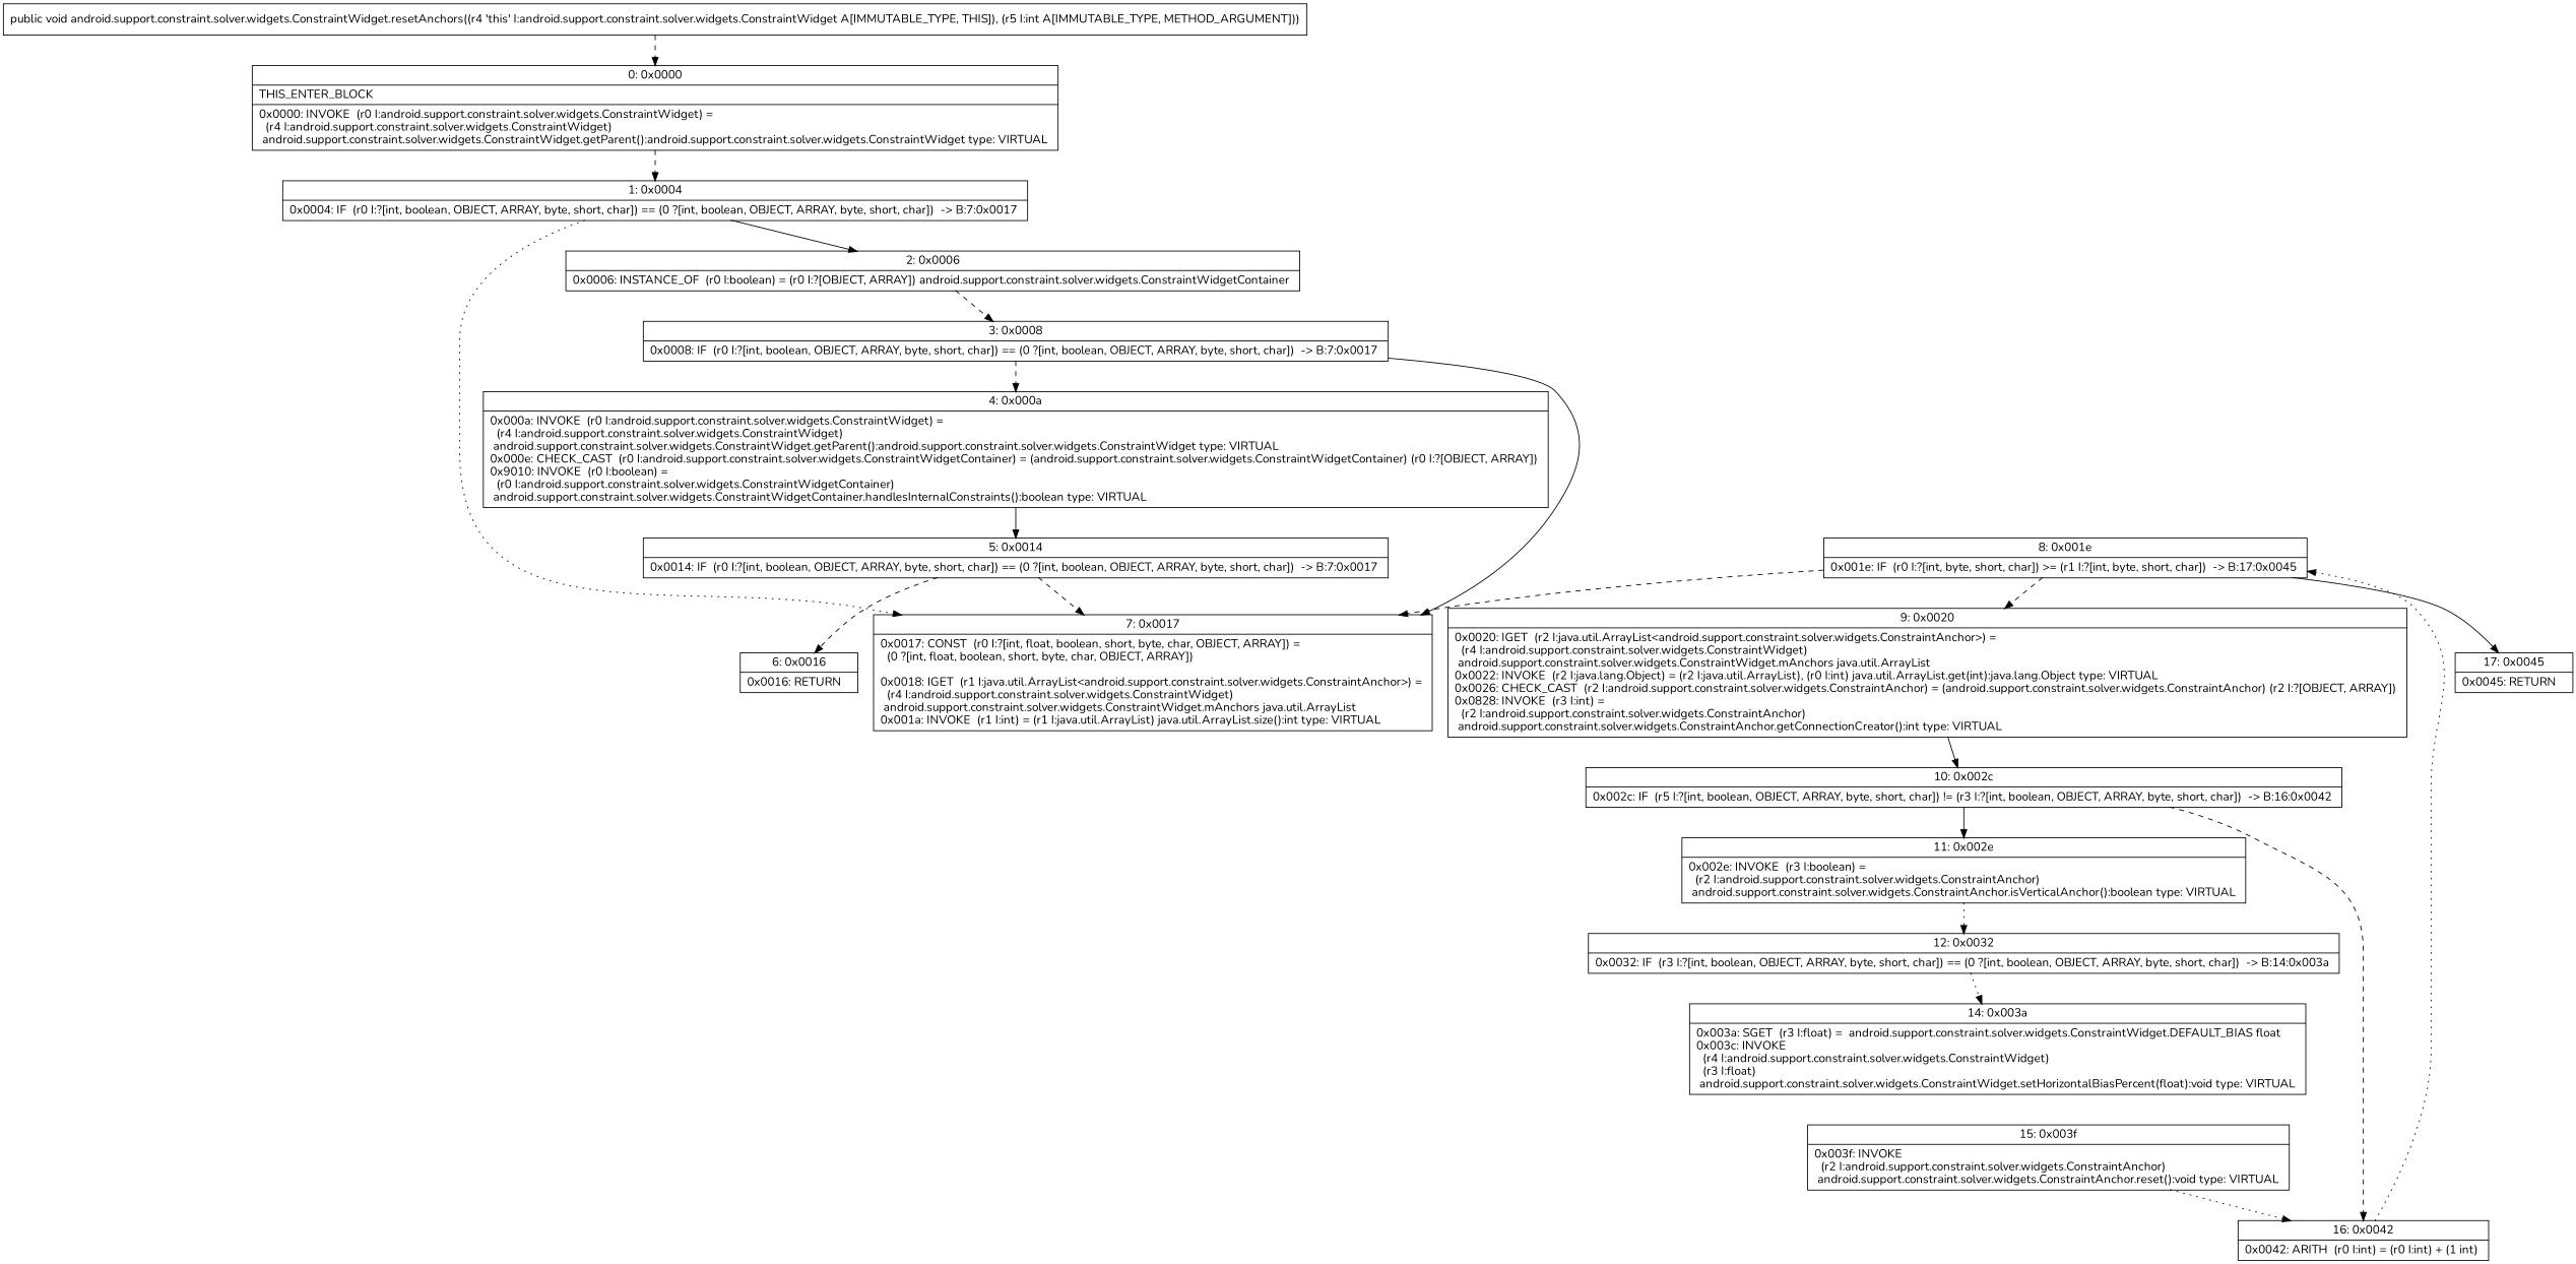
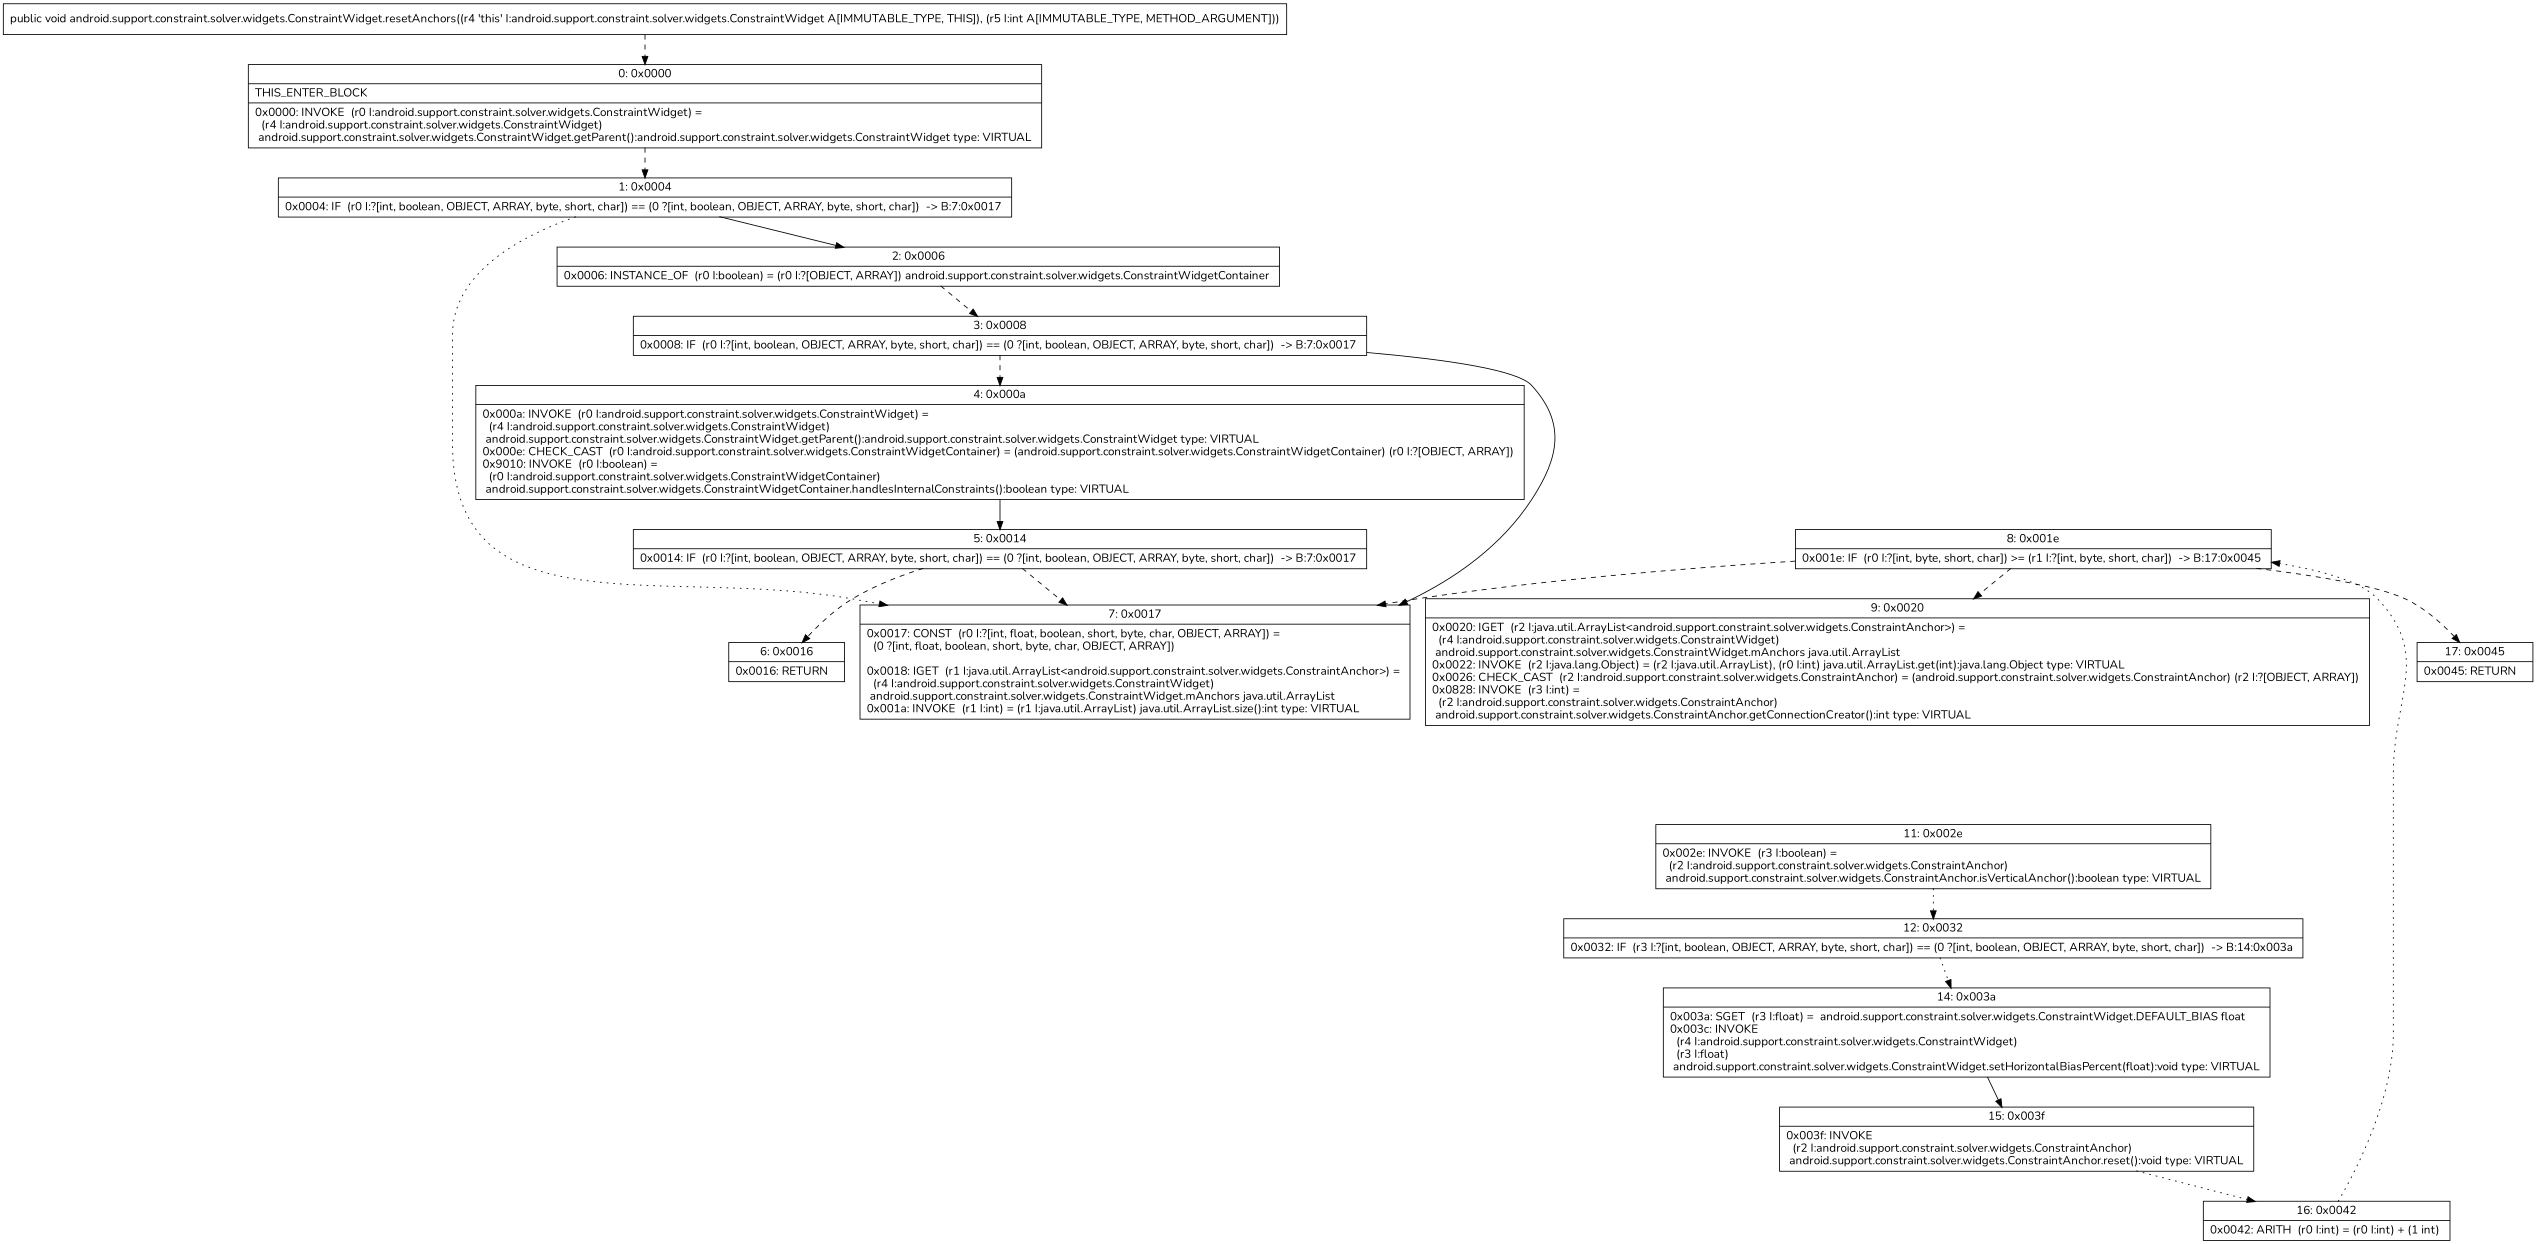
  digraph {
    fontname=Nunito
    node [fontname=Nunito shape=record]
    edge [fontname=Nunito style=dashed]
    n1 [label="{0\:\ 0x0000|THIS_ENTER_BLOCK\l|0x0000: INVOKE  (r0 I:android.support.constraint.solver.widgets.ConstraintWidget) = \l  (r4 I:android.support.constraint.solver.widgets.ConstraintWidget)\l android.support.constraint.solver.widgets.ConstraintWidget.getParent():android.support.constraint.solver.widgets.ConstraintWidget type: VIRTUAL \l}"]
    n2 [label="{1\:\ 0x0004|0x0004: IF  (r0 I:?[int, boolean, OBJECT, ARRAY, byte, short, char]) == (0 ?[int, boolean, OBJECT, ARRAY, byte, short, char])  \-\> B:7:0x0017 \l}"]
    n3 [label="{2\:\ 0x0006|0x0006: INSTANCE_OF  (r0 I:boolean) = (r0 I:?[OBJECT, ARRAY]) android.support.constraint.solver.widgets.ConstraintWidgetContainer \l}"]
    n4 [label="{7\:\ 0x0017|0x0017: CONST  (r0 I:?[int, float, boolean, short, byte, char, OBJECT, ARRAY]) = \l  (0 ?[int, float, boolean, short, byte, char, OBJECT, ARRAY])\l \l0x0018: IGET  (r1 I:java.util.ArrayList\<android.support.constraint.solver.widgets.ConstraintAnchor\>) = \l  (r4 I:android.support.constraint.solver.widgets.ConstraintWidget)\l android.support.constraint.solver.widgets.ConstraintWidget.mAnchors java.util.ArrayList \l0x001a: INVOKE  (r1 I:int) = (r1 I:java.util.ArrayList) java.util.ArrayList.size():int type: VIRTUAL \l}"]
    n5 [label="{3\:\ 0x0008|0x0008: IF  (r0 I:?[int, boolean, OBJECT, ARRAY, byte, short, char]) == (0 ?[int, boolean, OBJECT, ARRAY, byte, short, char])  \-\> B:7:0x0017 \l}"]
    n6 [label="{4\:\ 0x000a|0x000a: INVOKE  (r0 I:android.support.constraint.solver.widgets.ConstraintWidget) = \l  (r4 I:android.support.constraint.solver.widgets.ConstraintWidget)\l android.support.constraint.solver.widgets.ConstraintWidget.getParent():android.support.constraint.solver.widgets.ConstraintWidget type: VIRTUAL \l0x000e: CHECK_CAST  (r0 I:android.support.constraint.solver.widgets.ConstraintWidgetContainer) = (android.support.constraint.solver.widgets.ConstraintWidgetContainer) (r0 I:?[OBJECT, ARRAY]) \l0x9010: INVOKE  (r0 I:boolean) = \l  (r0 I:android.support.constraint.solver.widgets.ConstraintWidgetContainer)\l android.support.constraint.solver.widgets.ConstraintWidgetContainer.handlesInternalConstraints():boolean type: VIRTUAL \l}"]
    n7 [label="{5\:\ 0x0014|0x0014: IF  (r0 I:?[int, boolean, OBJECT, ARRAY, byte, short, char]) == (0 ?[int, boolean, OBJECT, ARRAY, byte, short, char])  \-\> B:7:0x0017 \l}"]
    n8 [label="{6\:\ 0x0016|0x0016: RETURN   \l}"]
    n9 [label="{8\:\ 0x001e|0x001e: IF  (r0 I:?[int, byte, short, char]) \>= (r1 I:?[int, byte, short, char])  \-\> B:17:0x0045 \l}"]
    n10 [label="{9\:\ 0x0020|0x0020: IGET  (r2 I:java.util.ArrayList\<android.support.constraint.solver.widgets.ConstraintAnchor\>) = \l  (r4 I:android.support.constraint.solver.widgets.ConstraintWidget)\l android.support.constraint.solver.widgets.ConstraintWidget.mAnchors java.util.ArrayList \l0x0022: INVOKE  (r2 I:java.lang.Object) = (r2 I:java.util.ArrayList), (r0 I:int) java.util.ArrayList.get(int):java.lang.Object type: VIRTUAL \l0x0026: CHECK_CAST  (r2 I:android.support.constraint.solver.widgets.ConstraintAnchor) = (android.support.constraint.solver.widgets.ConstraintAnchor) (r2 I:?[OBJECT, ARRAY]) \l0x0828: INVOKE  (r3 I:int) = \l  (r2 I:android.support.constraint.solver.widgets.ConstraintAnchor)\l android.support.constraint.solver.widgets.ConstraintAnchor.getConnectionCreator():int type: VIRTUAL \l}"]
    n11 [label="{17\:\ 0x0045|0x0045: RETURN   \l}"]
-   n12 [label="{10\:\ 0x002c|0x002c: IF  (r5 I:?[int, boolean, OBJECT, ARRAY, byte, short, char]) != (r3 I:?[int, boolean, OBJECT, ARRAY, byte, short, char])  \-\> B:16:0x0042 \l}"]
    n13 [label="{11\:\ 0x002e|0x002e: INVOKE  (r3 I:boolean) = \l  (r2 I:android.support.constraint.solver.widgets.ConstraintAnchor)\l android.support.constraint.solver.widgets.ConstraintAnchor.isVerticalAnchor():boolean type: VIRTUAL \l}"]
    n14 [label="{16\:\ 0x0042|0x0042: ARITH  (r0 I:int) = (r0 I:int) + (1 int) \l}"]
    n15 [label="{12\:\ 0x0032|0x0032: IF  (r3 I:?[int, boolean, OBJECT, ARRAY, byte, short, char]) == (0 ?[int, boolean, OBJECT, ARRAY, byte, short, char])  \-\> B:14:0x003a \l}"]
    n16 [label="{14\:\ 0x003a|0x003a: SGET  (r3 I:float) =  android.support.constraint.solver.widgets.ConstraintWidget.DEFAULT_BIAS float \l0x003c: INVOKE  \l  (r4 I:android.support.constraint.solver.widgets.ConstraintWidget)\l  (r3 I:float)\l android.support.constraint.solver.widgets.ConstraintWidget.setHorizontalBiasPercent(float):void type: VIRTUAL \l}"]
    n17 [label="{15\:\ 0x003f|0x003f: INVOKE  \l  (r2 I:android.support.constraint.solver.widgets.ConstraintAnchor)\l android.support.constraint.solver.widgets.ConstraintAnchor.reset():void type: VIRTUAL \l}"]
    n18 [label="{public void android.support.constraint.solver.widgets.ConstraintWidget.resetAnchors((r4 'this' I:android.support.constraint.solver.widgets.ConstraintWidget A[IMMUTABLE_TYPE, THIS]), (r5 I:int A[IMMUTABLE_TYPE, METHOD_ARGUMENT])) }"]
    n1 -> n2
    n2 -> n3 [style=solid]
    n2 -> n4 [style=dotted]
    n3 -> n5
    n5 -> n4 [style=solid]
    n5 -> n6
    n6 -> n7 [style=solid]
    n7 -> n4
    n7 -> n8
    n9 -> n4
    n9 -> n10
-   n9 -> n11 [style=solid]
-   n10 -> n12 [style=solid]
-   n12 -> n13 [style=solid]
-   n12 -> n14
+   n9 -> n11
    n13 -> n15 [style=dotted]
    n14 -> n9 [style=dotted]
    n15 -> n16 [style=dotted]
+   n16 -> n17 [style=solid]
    n17 -> n14 [style=dotted]
    n18 -> n1
  }
